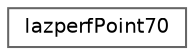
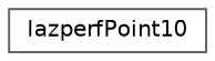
  digraph {
    rankdir=LR
-   n1 [color=grey40 fillcolor=white fontname=Helvetica fontsize=10 height=0.2 label=lazperfPoint70 shape=box style=filled width=0.4]
+   n1 [color=grey40 fillcolor=white fontname=Helvetica fontsize=10 height=0.2 label=lazperfPoint10 shape=box style=filled width=0.4]
  }
